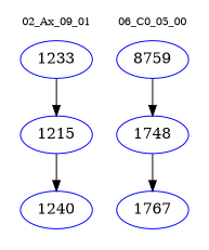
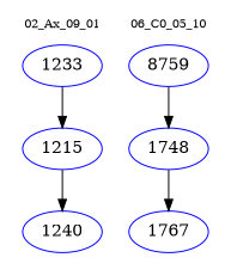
  digraph {
    node [color=blue]
    edge [color=black]
    n1 [label=1233]
    n2 [label=1215]
    n3 [label=1240]
    n4 [label=8759]
    n5 [label=1748]
    n6 [label=1767]
    subgraph cluster_1 {
      color=white
      fontsize=10
      label="02_Ax_09_01"
      n1
      n2
      n3
    }
    subgraph cluster_2 {
      color=white
      fontsize=10
-     label="06_C0_05_00"
+     label="06_C0_05_10"
      n4
      n5
      n6
    }
    n1 -> n2
    n2 -> n3
    n4 -> n5
    n5 -> n6
  }
